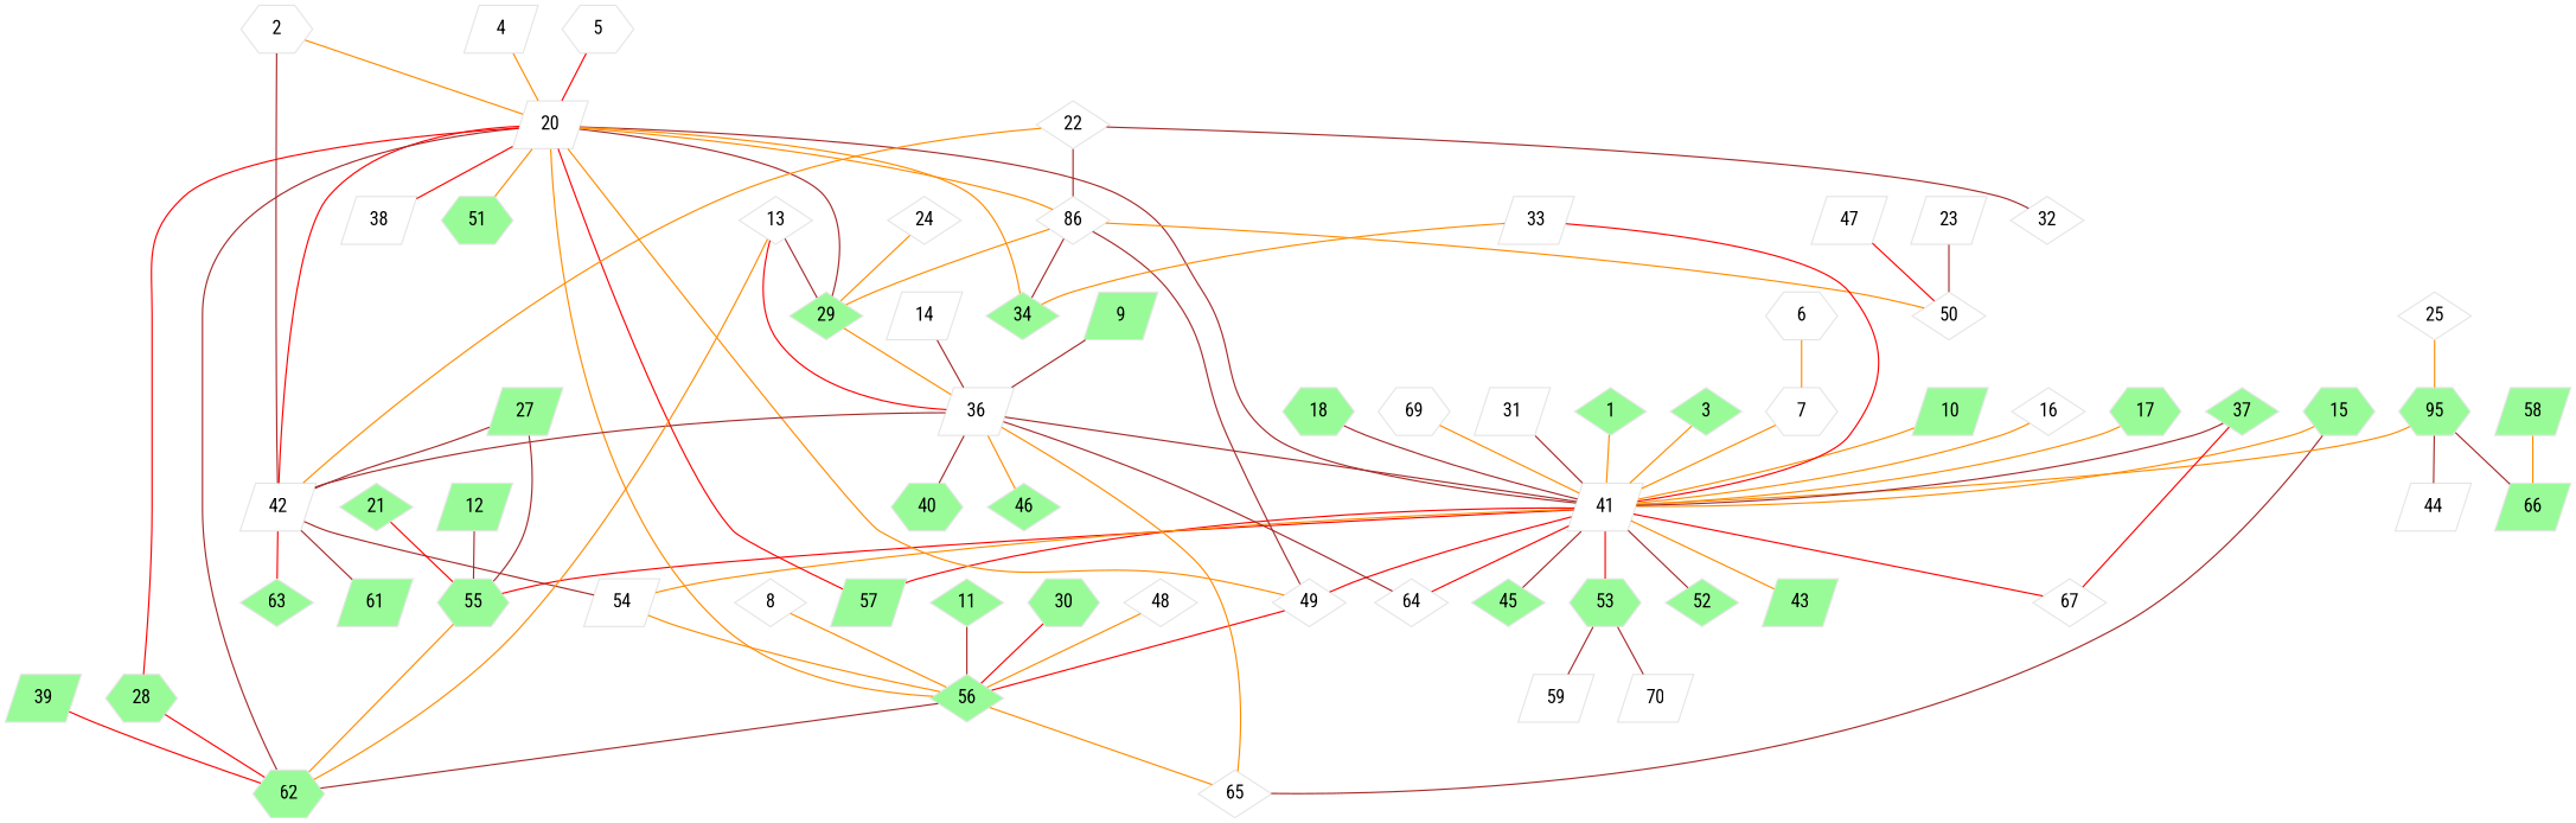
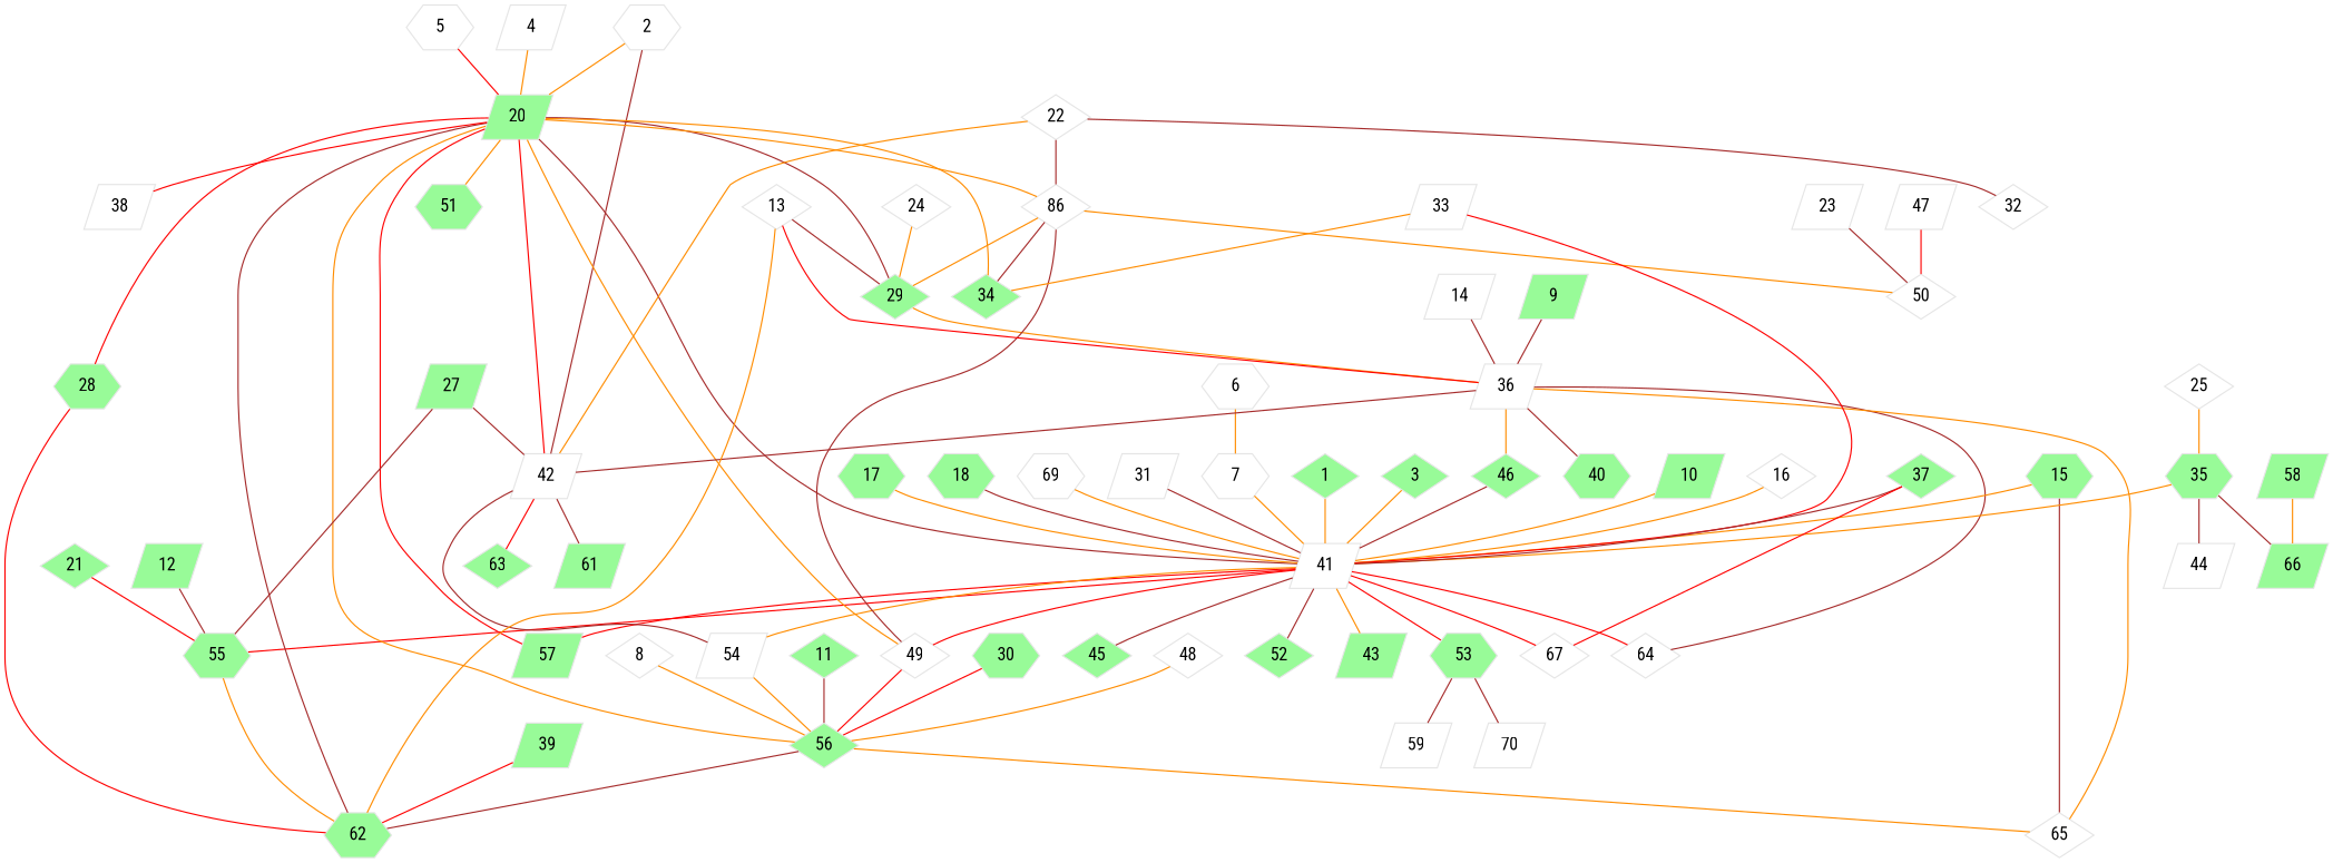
  graph {
    fontname="Roboto Condensed"
    node [color=gray90 fillcolor=palegreen fontname="Roboto Condensed" shape=diamond style=filled]
    edge [color=darkorange fontname="Roboto Condensed" weight=1.0]
    41 [fillcolor=white shape=parallelogram]
    1
    55 [shape=hexagon]
    49 [fillcolor=white]
    57 [shape=parallelogram]
    64 [fillcolor=white]
    67 [fillcolor=white]
    43 [shape=parallelogram]
    45
    52
    53 [shape=hexagon]
    54 [fillcolor=white shape=parallelogram]
    2 [fillcolor=white shape=hexagon]
-   20 [fillcolor=white shape=parallelogram]
+   20 [shape=parallelogram]
    42 [fillcolor=white shape=parallelogram]
    56
    29
    62 [shape=hexagon]
    n19 [fillcolor=white label=86]
    28 [shape=hexagon]
    34
    38 [fillcolor=white shape=parallelogram]
    51 [shape=hexagon]
    61 [shape=parallelogram]
    63
    3
    4 [fillcolor=white shape=parallelogram]
    5 [fillcolor=white shape=hexagon]
    6 [fillcolor=white shape=hexagon]
    7 [fillcolor=white shape=hexagon]
    8 [fillcolor=white]
    65 [fillcolor=white]
    9 [shape=parallelogram]
    36 [fillcolor=white shape=parallelogram]
    40 [shape=hexagon]
    46
    10 [shape=parallelogram]
    11
    12 [shape=parallelogram]
    13 [fillcolor=white]
    14 [fillcolor=white shape=parallelogram]
    15 [shape=hexagon]
    16 [fillcolor=white]
    17 [shape=hexagon]
    18 [shape=hexagon]
    n46 [fillcolor=white label=69 shape=hexagon]
    50 [fillcolor=white]
    21
    22 [fillcolor=white]
    32 [fillcolor=white]
    23 [fillcolor=white shape=parallelogram]
    24 [fillcolor=white]
    25 [fillcolor=white]
-   35 [shape=hexagon label=95]
+   35 [shape=hexagon]
    44 [fillcolor=white shape=parallelogram]
    66 [shape=parallelogram]
    27 [shape=parallelogram]
    30 [shape=hexagon]
    31 [fillcolor=white shape=parallelogram]
    33 [fillcolor=white shape=parallelogram]
    37
    39 [shape=parallelogram]
    59 [fillcolor=white shape=parallelogram]
    n64 [fillcolor=white label=70 shape=parallelogram]
    47 [fillcolor=white shape=parallelogram]
    48 [fillcolor=white]
    58 [shape=parallelogram]
    41 -- 55 [color=red]
    41 -- 49 [color=red weight=2.0]
    41 -- 57 [color=red]
    41 -- 64 [color=red weight=2.0]
    41 -- 67 [color=red]
    41 -- 43
    41 -- 45 [color=brown]
    41 -- 52 [color=brown]
    41 -- 53 [color=red]
    41 -- 54
    1 -- 41
    55 -- 62
    49 -- 56 [color=red]
    53 -- 59 [color=brown]
    53 -- n64 [color=brown]
    54 -- 56
    2 -- 20
    2 -- 42 [color=brown]
    20 -- 41 [color=brown]
    20 -- 49
    20 -- 57 [color=red]
    20 -- 42 [color=red]
    20 -- 56
    20 -- 29 [color=brown]
    20 -- 62 [color=brown]
    20 -- n19
    20 -- 28 [color=red]
    20 -- 34
    20 -- 38 [color=red]
    20 -- 51
    42 -- 54 [color=brown]
    42 -- 61 [color=brown]
    42 -- 63 [color=red]
    56 -- 62 [color=brown]
    56 -- 65
    29 -- 36
    n19 -- 49 [color=brown]
    n19 -- 29
    n19 -- 34 [color=brown]
    n19 -- 50
    28 -- 62 [color=red]
    3 -- 41
    4 -- 20
    5 -- 20 [color=red]
    6 -- 7
    7 -- 41
    8 -- 56
    9 -- 36 [color=brown]
-   36 -- 41 [color=brown]
+   46 -- 41 [color=brown]
    36 -- 64 [color=brown]
    36 -- 42 [color=brown]
    36 -- 65
    36 -- 40 [color=brown]
    36 -- 46
    10 -- 41
    11 -- 56 [color=brown]
    12 -- 55 [color=brown]
    13 -- 29 [color=brown]
    13 -- 62
    13 -- 36 [color=red]
    14 -- 36 [color=brown]
    15 -- 41
    15 -- 65 [color=brown]
    16 -- 41
    17 -- 41
    18 -- 41 [color=brown]
    n46 -- 41
    21 -- 55 [color=red]
    22 -- 42
    22 -- n19 [color=brown]
    22 -- 32 [color=brown]
    23 -- 50 [color=brown]
    24 -- 29
    25 -- 35
    35 -- 41
    35 -- 44 [color=brown]
    35 -- 66 [color=brown]
    27 -- 55 [color=brown]
    27 -- 42 [color=brown]
    30 -- 56 [color=red]
    31 -- 41 [color=brown]
    33 -- 41 [color=red]
    33 -- 34
    37 -- 41 [color=brown]
    37 -- 67 [color=red]
    39 -- 62 [color=red]
    47 -- 50 [color=red]
    48 -- 56
    58 -- 66
  }
